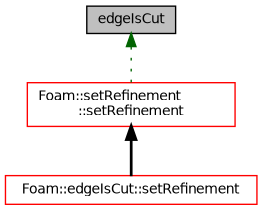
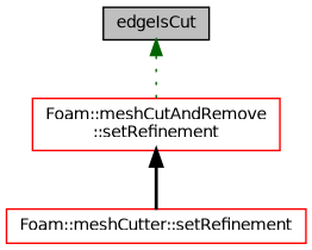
  digraph {
    rankdir=TB
    node [color=red fontname=Helvetica fontsize=10 shape=record]
    edge [dir=back fontname=Helvetica fontsize=10 labelfontname=Helvetica labelfontsize=10]
    n1 [color=black fillcolor=grey75 fontcolor=black height=0.2 label=edgeIsCut style=filled width=0.4]
-   n2 [height=0.2 label="Foam::setRefinement\l::setRefinement" width=0.4]
-   n3 [height=0.2 label="Foam::edgeIsCut::setRefinement" width=0.4]
+   n2 [height=0.2 label="Foam::meshCutAndRemove\l::setRefinement" width=0.4]
+   n3 [height=0.2 label="Foam::meshCutter::setRefinement" width=0.4]
    n1 -> n2 [color=darkgreen style=dotted]
    n2 -> n3 [color=black style=bold]
  }
